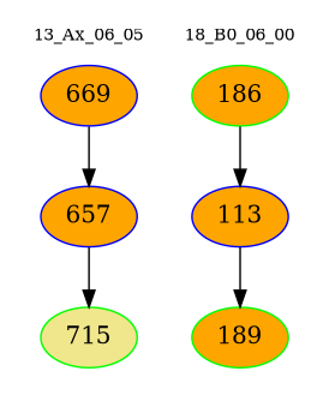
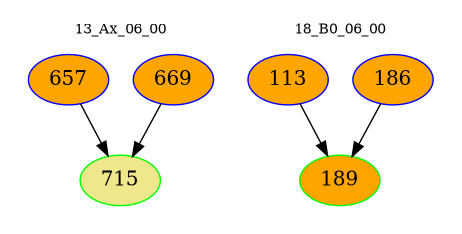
  digraph {
    node [color=blue fillcolor=orange style=filled]
    edge [color=black]
    n1 [label=669]
    n2 [label=657]
    n3 [color=green fillcolor=khaki label=715]
-   n4 [color=green label=186]
+   n4 [label=186]
    n5 [label=113]
    n6 [color=green label=189]
    subgraph cluster_1 {
      color=white
      fontsize=10
-     label="13_Ax_06_05"
+     label="13_Ax_06_00"
      n1
      n2
      n3
    }
    subgraph cluster_2 {
      color=white
      fontsize=10
      label="18_B0_06_00"
      n4
      n5
      n6
    }
-   n1 -> n2
+   n1 -> n3
    n2 -> n3
-   n4 -> n5
+   n4 -> n6
    n5 -> n6
  }
